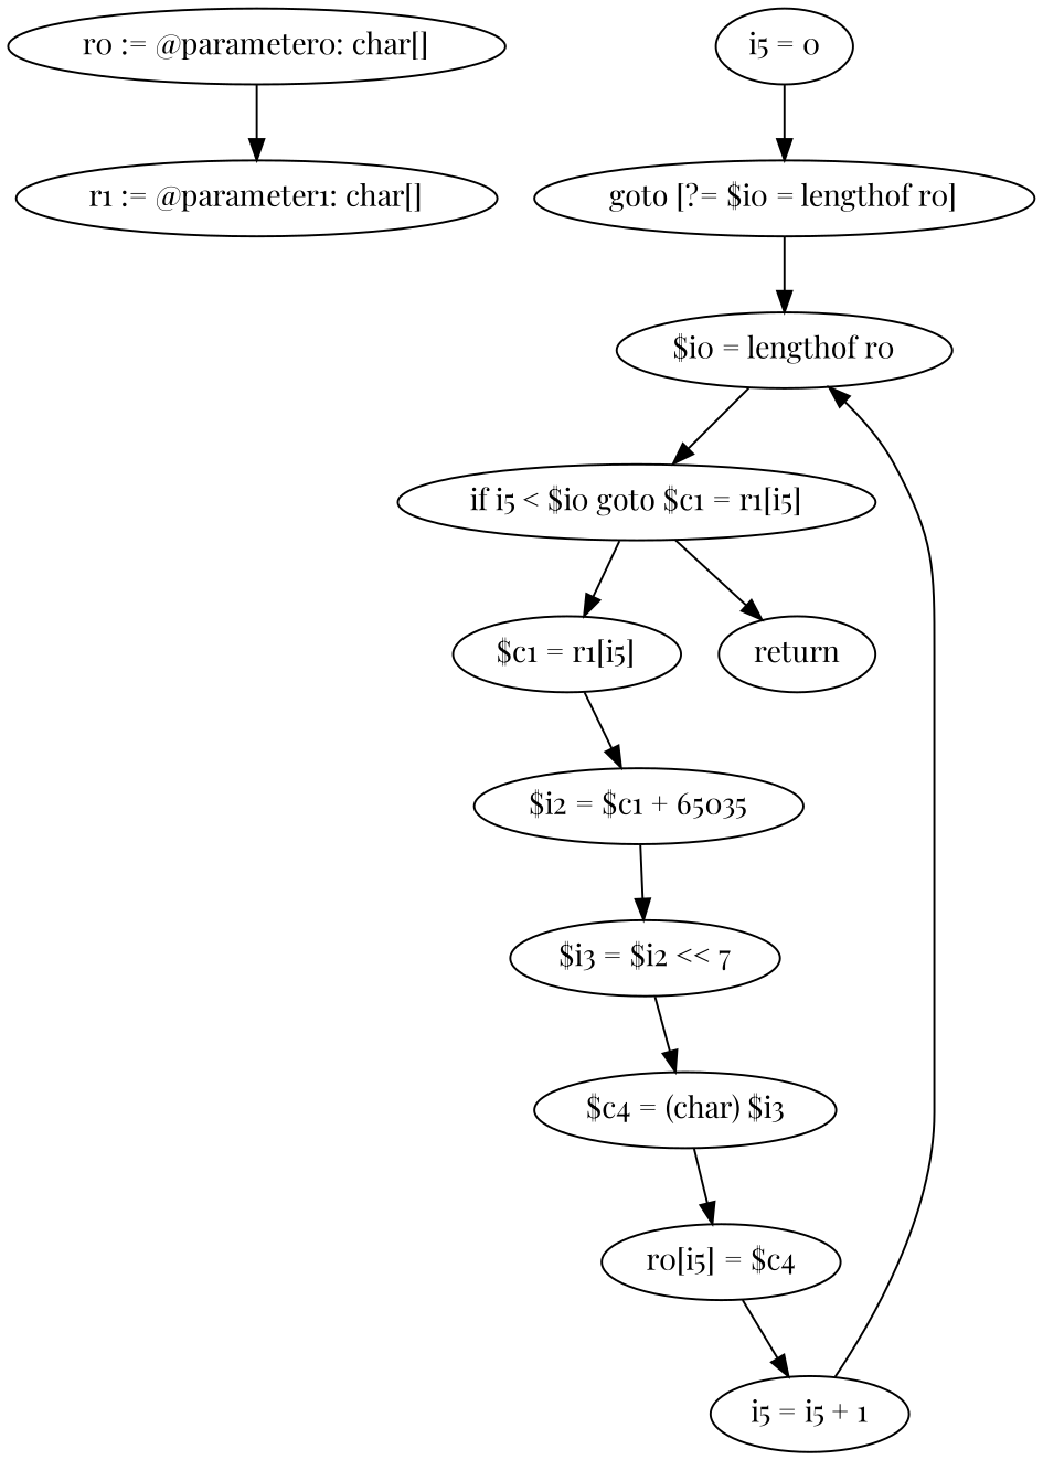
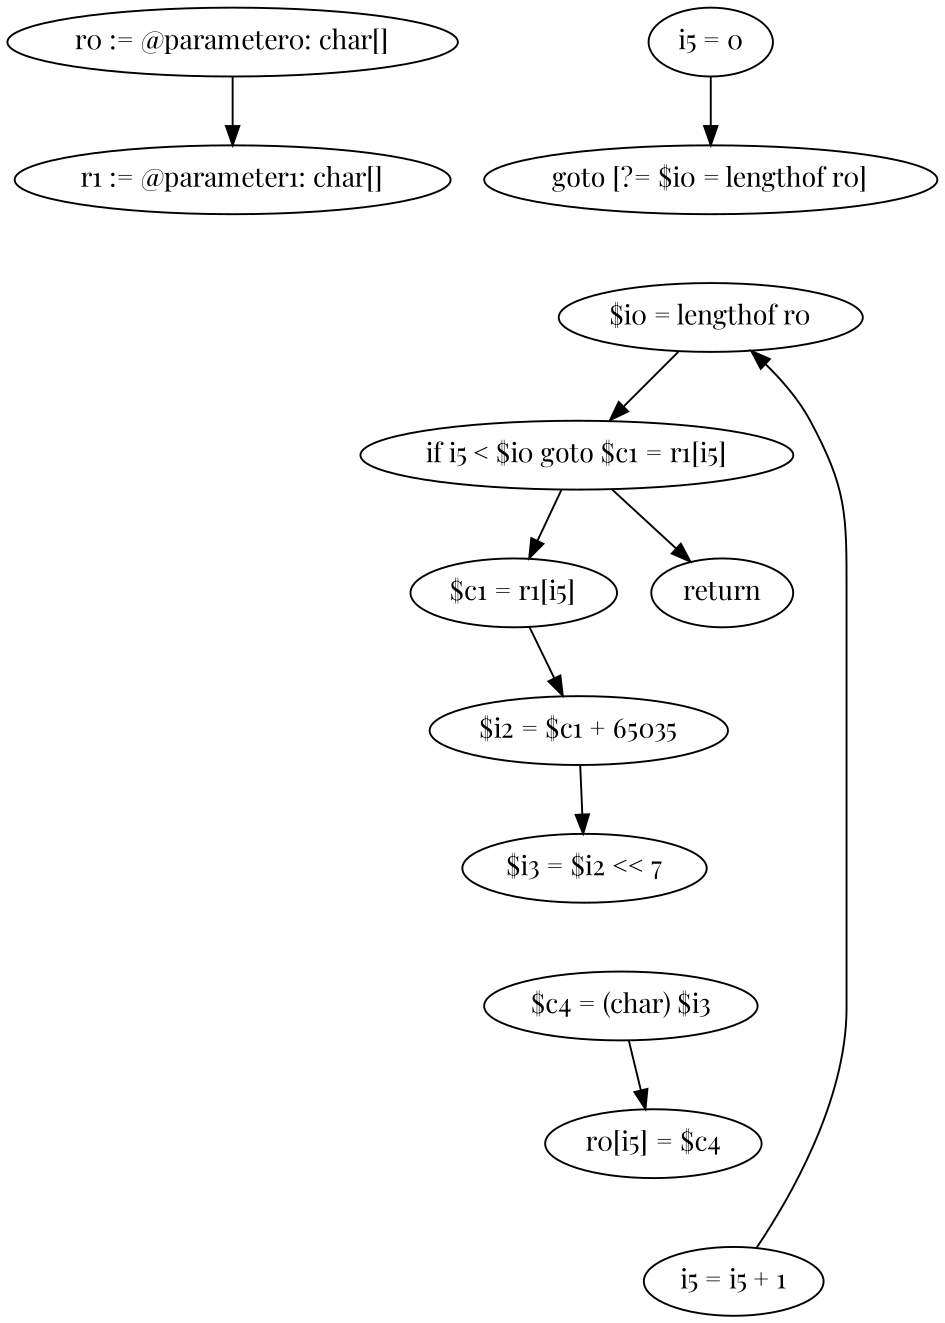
  digraph {
    fontname="Playfair Display"
    node [fontname="Playfair Display"]
    edge [fontname="Playfair Display"]
    "r0 := @parameter0: char[]"
    "r1 := @parameter1: char[]"
    "i5 = 0"
    "goto [?= $i0 = lengthof r0]"
    "$i0 = lengthof r0"
    "if i5 < $i0 goto $c1 = r1[i5]"
    "$c1 = r1[i5]"
    "$i2 = $c1 + 65035"
    "$i3 = $i2 << 7"
    "$c4 = (char) $i3"
    "r0[i5] = $c4"
    "i5 = i5 + 1"
    return
    "r0 := @parameter0: char[]" -> "r1 := @parameter1: char[]"
    "i5 = 0" -> "goto [?= $i0 = lengthof r0]"
-   "goto [?= $i0 = lengthof r0]" -> "$i0 = lengthof r0"
    "$i0 = lengthof r0" -> "if i5 < $i0 goto $c1 = r1[i5]"
    "if i5 < $i0 goto $c1 = r1[i5]" -> "$c1 = r1[i5]"
    "if i5 < $i0 goto $c1 = r1[i5]" -> return
    "$c1 = r1[i5]" -> "$i2 = $c1 + 65035"
    "$i2 = $c1 + 65035" -> "$i3 = $i2 << 7"
-   "$i3 = $i2 << 7" -> "$c4 = (char) $i3"
    "$c4 = (char) $i3" -> "r0[i5] = $c4"
-   "r0[i5] = $c4" -> "i5 = i5 + 1"
    "i5 = i5 + 1" -> "$i0 = lengthof r0"
  }
